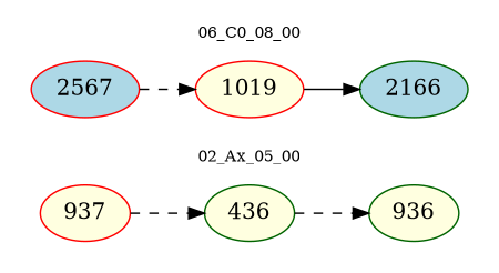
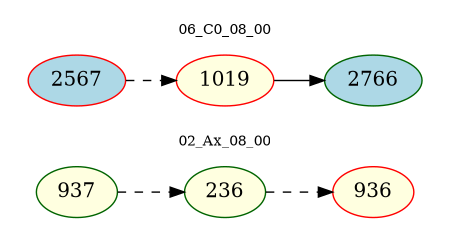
  digraph {
    rankdir=LR
    node [color=red fillcolor=lightyellow style=filled]
    edge [color=black style=dashed]
-   n1 [label=937]
-   n2 [color=darkgreen label=436]
-   n3 [color=darkgreen label=936]
+   n1 [color=darkgreen label=937]
+   n2 [color=darkgreen label=236]
+   n3 [label=936]
    n4 [fillcolor=lightblue label=2567]
    n5 [label=1019]
-   n6 [color=darkgreen fillcolor=lightblue label=2166]
+   n6 [color=darkgreen fillcolor=lightblue label=2766]
    subgraph cluster_1 {
      color=white
      fontsize=10
-     label="02_Ax_05_00"
+     label="02_Ax_08_00"
      n1
      n2
      n3
    }
    subgraph cluster_2 {
      color=white
      fontsize=10
      label="06_C0_08_00"
      n4
      n5
      n6
    }
    n1 -> n2
    n2 -> n3
    n4 -> n5
    n5 -> n6 [style=solid]
  }
